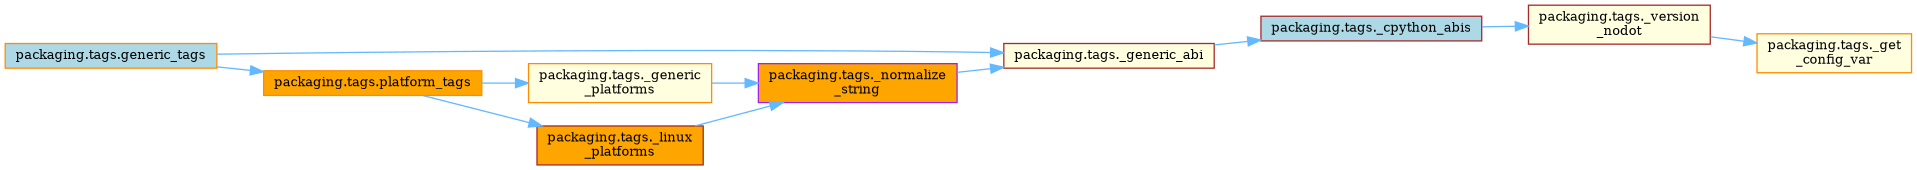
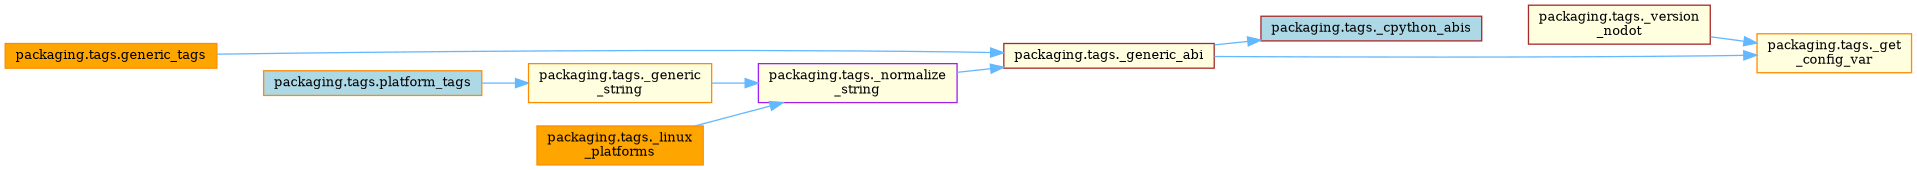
  digraph {
    fontname="DejaVu Serif"
    rankdir=LR
    node [color=darkorange fillcolor=lightyellow fontname="DejaVu Serif" fontsize=10 shape=box style=filled]
    edge [color=steelblue1 fontname="DejaVu Serif" fontsize=10 labelfontname=Helvetica labelfontsize=10 style=solid]
-   n1 [fillcolor=lightblue fontcolor=black height=0.2 label="packaging.tags.generic_tags" width=0.4]
+   n1 [fillcolor=orange fontcolor=black height=0.2 label="packaging.tags.generic_tags" width=0.4]
    n2 [color=brown height=0.2 label="packaging.tags._generic_abi" width=0.4]
-   n3 [fillcolor=orange height=0.2 label="packaging.tags.platform_tags" width=0.4]
+   n3 [fillcolor=lightblue height=0.2 label="packaging.tags.platform_tags" width=0.4]
    n4 [color=brown fillcolor=lightblue height=0.2 label="packaging.tags._cpython_abis" width=0.4]
    n5 [height=0.2 label="packaging.tags._get\l_config_var" width=0.4]
-   n6 [height=0.2 label="packaging.tags._generic\l_platforms" width=0.4]
-   n7 [color=brown fillcolor=orange height=0.2 label="packaging.tags._linux\l_platforms" width=0.4]
+   n6 [height=0.2 label="packaging.tags._generic\l_string" width=0.4]
+   n7 [fillcolor=orange height=0.2 label="packaging.tags._linux\l_platforms" width=0.4]
    n8 [color=brown height=0.2 label="packaging.tags._version\l_nodot" width=0.4]
-   n9 [color=purple fillcolor=orange height=0.2 label="packaging.tags._normalize\l_string" width=0.4]
+   n9 [color=purple height=0.2 label="packaging.tags._normalize\l_string" width=0.4]
    n1 -> n2
-   n1 -> n3
    n2 -> n4
+   n2 -> n5
    n3 -> n6
-   n3 -> n7
-   n4 -> n8
    n6 -> n9
    n7 -> n9
    n8 -> n5
    n9 -> n2
  }
